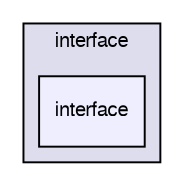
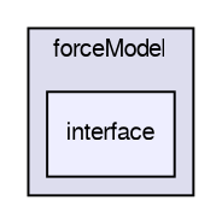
  digraph {
    compound=true
    n1 [fillcolor="#eeeeff" fontname=FreeSans fontsize=10 label=interface pencolor=black shape=box style=filled]
    subgraph cluster_1 {
      bgcolor="#ddddee"
      fontname=FreeSans
      fontsize=10
-     label=interface
+     label=forceModel
      pencolor=black
      n1
    }
  }
